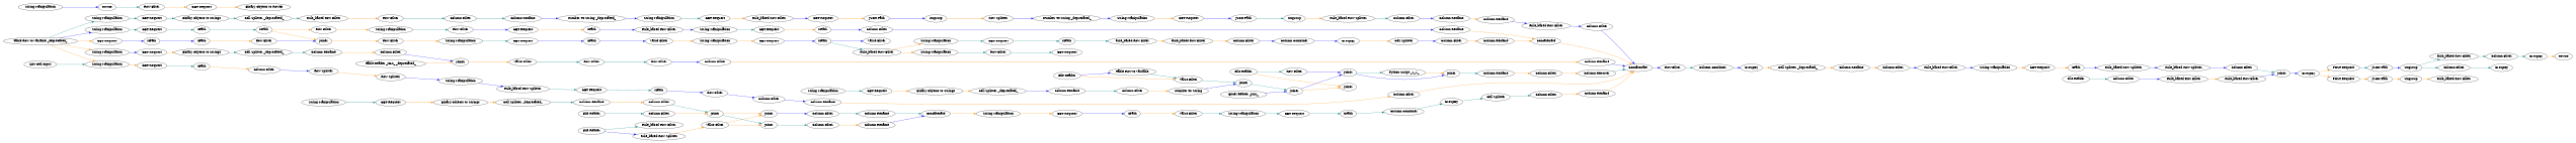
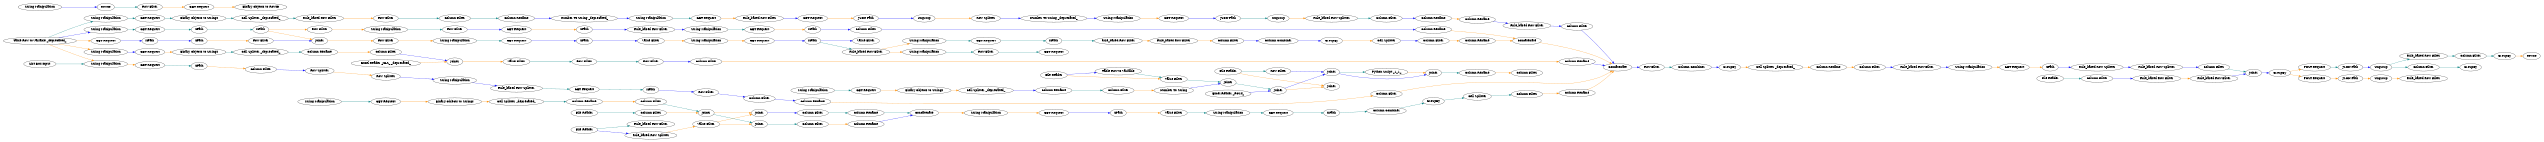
  digraph {
    rankdir=LR
    edge [color=darkorange]
    n1 [label=Ungroup]
    n2 [label="Row Splitter"]
    n3 [label="Number To String _deprecated_"]
    n4 [label="String Manipulation"]
    n5 [label="Rule_based Row Filter"]
    n6 [label="String Manipulation"]
    n7 [label="String Manipulation"]
    n8 [label="Row Filter"]
    n9 [label="GET Request"]
    n10 [label="GET Request"]
    n11 [label=Joiner]
    n12 [label=Joiner]
    n13 [label=Joiner]
    n14 [label=Joiner]
    n15 [label=Joiner]
    n16 [label="Python Script _1_1_"]
    n17 [label="File Reader"]
    n18 [label="Rule_based Row Splitter"]
    n19 [label="Rule_based Row Filter"]
    n20 [label="Value Filter"]
    n21 [label=Joiner]
    n22 [label=Joiner]
    n23 [label="Column Rename"]
    n24 [label="Column Filter"]
    n25 [label=Joiner]
    n26 [label="Column Filter"]
    n27 [label="Column Filter"]
    n28 [label="Column Rename"]
    n29 [label="Rule_based Row Splitter"]
    n30 [label="GET Request"]
    n31 [label=XPath]
    n32 [label="Row Filter"]
    n33 [label="Row Splitter"]
    n34 [label="Row Splitter"]
    n35 [label="String Manipulation"]
    n36 [label="Column Rename"]
    n37 [label=Concatenate]
    n38 [label=Concatenate]
    n39 [label="Row Filter"]
    n40 [label=XPath]
    n41 [label="Column Combiner"]
    n42 [label=GroupBy]
    n43 [label="Cell Splitter"]
    n44 [label="Column Rename"]
    n45 [label="Column Filter"]
    n46 [label="Column Filter"]
    n47 [label="Column Combiner"]
    n48 [label=GroupBy]
    n49 [label="Cell Splitter _deprecated_"]
    n50 [label="Column Rename"]
    n51 [label="Column Filter"]
    n52 [label="Value Filter"]
    n53 [label="Row Filter"]
    n54 [label="Row Filter"]
    n55 [label="Column Filter"]
    n56 [label="GET Request"]
    n57 [label="Binary Objects to Strings"]
    n58 [label="Cell Splitter _deprecated_"]
    n59 [label="Column Rename"]
    n60 [label="GET Request"]
    n61 [label=XPath]
    n62 [label=XPath]
    n63 [label="Row Filter"]
    n64 [label="Column Filter"]
    n65 [label="Column Combiner"]
    n66 [label=GroupBy]
    n67 [label="Cell Splitter"]
    n68 [label="GET Request"]
    n69 [label="JSON Path"]
    n70 [label=Ungroup]
    n71 [label="Rule_based Row Splitter"]
    n72 [label="String Manipulation"]
    n73 [label="GET Request"]
    n74 [label="Column Filter"]
    n75 [label="Column Rename"]
    n76 [label="Number To String _deprecated_"]
    n77 [label="String Manipulation"]
    n78 [label="Column Rename"]
    n79 [label="Column Filter"]
    n80 [label=GroupBy]
    n81 [label=RowID]
    n82 [label=XPath]
    n83 [label="Column Filter"]
    n84 [label="Rule_based Row Filter"]
    n85 [label="String Manipulation"]
    n86 [label="GET Request"]
    n87 [label=XPath]
    n88 [label="GET Request"]
    n89 [label="Column Rename"]
    n90 [label="Column Filter"]
    n91 [label="Number To String"]
    n92 [label="Column Rename"]
    n93 [label="Column Rename"]
    n94 [label="Rule_based Row Filter"]
    n95 [label="Column Filter"]
    n96 [label="Column Rename"]
    n97 [label="Column Filter"]
-   n98 [label="Column Resorter"]
    n99 [label="Rule_based Row Splitter"]
    n100 [label="Rule_based Row Splitter"]
    n101 [label="String Manipulation"]
    n102 [label=RowID]
    n103 [label="Row Filter"]
    n104 [label="GET Request"]
    n105 [label="GET Request"]
    n106 [label="Binary Objects to Strings"]
    n107 [label="Cell Splitter _deprecated_"]
    n108 [label="Rule_based Row Filter"]
    n109 [label="Row Filter"]
    n110 [label="Column Filter"]
    n111 [label="GET Request"]
    n112 [label=XPath]
    n113 [label=XPath]
    n114 [label=Joiner]
    n115 [label="Row Filter"]
    n116 [label="Column Filter"]
    n117 [label=Joiner]
    n118 [label=GroupBy]
    n119 [label="POST Request"]
    n120 [label="POST Request"]
    n121 [label="JSON Path"]
    n122 [label="JSON Path"]
    n123 [label="Column Filter"]
    n124 [label="GET Request"]
    n125 [label="Rule_based Row Filter"]
    n126 [label="String Manipulation"]
    n127 [label="Row Filter"]
    n128 [label="String Manipulation"]
    n129 [label="GET Request"]
    n130 [label=XPath]
    n131 [label="Value Filter"]
    n132 [label="Rule_based Row Filter"]
    n133 [label="GET Request"]
    n134 [label=XPath]
    n135 [label="Value Filter"]
    n136 [label="String Manipulation"]
    n137 [label="GET Request"]
    n138 [label=XPath]
    n139 [label="File Reader"]
    n140 [label="Table Row to Variable"]
    n141 [label="Value Filter"]
    n142 [label=Ungroup]
    n143 [label="Column Filter"]
    n144 [label="Rule_based Row Filter"]
    n145 [label="Column Rename"]
    n146 [label="File Reader"]
    n147 [label="Column Filter"]
    n148 [label="Rule_based Row Filter"]
    n149 [label="Rule_based Row Filter"]
    n150 [label=GroupBy]
    n151 [label="Column Rename"]
    n152 [label=XPath]
    n153 [label=Concatenate]
    n154 [label="Rule_based Row Filter"]
    n155 [label="Rule_based Row Filter"]
    n156 [label="Binary Objects to Strings"]
    n157 [label="Cell Splitter _deprecated_"]
    n158 [label="Row Filter"]
    n159 [label="Column Filter"]
    n160 [label=Ungroup]
    n161 [label="Rule_based Row Filter"]
    n162 [label="Column Filter"]
    n163 [label="String Manipulation"]
    n164 [label="File Reader"]
    n165 [label="Table Row to Variable _deprecated_"]
    n166 [label="String Manipulation"]
    n167 [label="String Manipulation"]
    n168 [label="String Manipulation"]
    n169 [label="String Manipulation"]
    n170 [label="GET Request"]
    n171 [label="String Manipulation"]
    n172 [label="GET Request"]
    n173 [label="Column Filter"]
    n174 [label=Joiner]
    n175 [label=XPath]
    n176 [label="String Manipulation"]
    n177 [label="Row Filter"]
    n178 [label="GET Request"]
    n179 [label="File Reader"]
    n180 [label="GET Request"]
    n181 [label="JSON Path"]
    n182 [label="Value Filter"]
    n183 [label="Binary Objects to RowID"]
    n184 [label=XPath]
-   n185 [label="List Cell Input"]
+   n185 [label="List Box Input"]
    n186 [label="Column Rename"]
    n187 [label="Column Filter"]
    n188 [label="GET Request"]
    n189 [label="Binary Objects to Strings"]
    n190 [label="Cell Splitter _deprecated_"]
-   n191 [label="Table Reader _XLS_ _deprecated_"]
+   n191 [label="Excel Reader _XLS_ _deprecated_"]
    n192 [label="String Manipulation"]
-   n193 [label="Excel Reader _XLS_"]
+   n193 [label="Excel Reader _POST_"]
    n1 -> n2
    n2 -> n3 [color=blue]
    n3 -> n4 [color=blue]
    n4 -> n68
    n5 -> n6
    n5 -> n7
    n6 -> n8 [color=teal]
    n7 -> n9 [color=teal]
    n8 -> n10 [color=teal]
    n9 -> n184 [color=teal]
    n11 -> n12 [color=teal]
    n12 -> n13 [color=blue]
    n12 -> n14
    n13 -> n15 [color=blue]
    n13 -> n16 [color=teal]
    n15 -> n96 [color=teal]
    n16 -> n15
    n17 -> n18 [color=blue]
    n17 -> n19 [color=teal]
    n18 -> n20
    n20 -> n21
    n20 -> n22
    n21 -> n26 [color=blue]
    n22 -> n27 [color=teal]
    n23 -> n24
    n24 -> n25 [color=teal]
    n25 -> n21
    n25 -> n22 [color=teal]
    n26 -> n28 [color=teal]
    n27 -> n78
    n28 -> n153 [color=teal]
    n29 -> n30 [color=teal]
    n30 -> n31 [color=teal]
    n31 -> n32 [color=blue]
    n32 -> n95 [color=blue]
    n33 -> n34
    n34 -> n35 [color=blue]
    n35 -> n29 [color=blue]
    n36 -> n37
    n37 -> n38
    n38 -> n39 [color=blue]
    n39 -> n47 [color=teal]
    n40 -> n41 [color=teal]
    n41 -> n42 [color=teal]
    n42 -> n43 [color=teal]
    n43 -> n159 [color=teal]
    n44 -> n45
    n45 -> n38
    n46 -> n38 [color=blue]
    n47 -> n48 [color=blue]
    n48 -> n49
    n49 -> n50
    n50 -> n51
    n51 -> n84 [color=blue]
    n52 -> n53 [color=teal]
    n53 -> n54 [color=teal]
    n54 -> n55 [color=blue]
    n55 -> n145
    n56 -> n57
    n57 -> n58 [color=teal]
    n58 -> n59 [color=teal]
    n59 -> n173
    n60 -> n61 [color=blue]
    n61 -> n62 [color=blue]
    n62 -> n63
    n63 -> n114 [color=blue]
    n64 -> n65 [color=blue]
    n65 -> n66 [color=blue]
    n66 -> n67
    n67 -> n162 [color=blue]
    n68 -> n69 [color=blue]
    n69 -> n70 [color=teal]
    n70 -> n71
    n71 -> n123 [color=teal]
    n72 -> n73 [color=teal]
    n73 -> n40 [color=teal]
    n74 -> n75 [color=teal]
    n75 -> n76 [color=blue]
    n76 -> n77 [color=blue]
    n77 -> n124 [color=teal]
    n78 -> n153 [color=blue]
    n79 -> n80 [color=teal]
    n80 -> n81
    n82 -> n83 [color=blue]
    n83 -> n36 [color=blue]
    n84 -> n85 [color=blue]
    n85 -> n86
    n86 -> n87
    n87 -> n99 [color=blue]
    n88 -> n82
    n89 -> n90 [color=teal]
    n90 -> n91
    n91 -> n11 [color=blue]
    n92 -> n93
    n93 -> n94 [color=blue]
    n94 -> n46 [color=blue]
    n95 -> n44 [color=blue]
    n96 -> n97
-   n97 -> n98
-   n98 -> n38 [color=teal]
    n99 -> n100 [color=blue]
    n100 -> n116 [color=blue]
    n101 -> n102 [color=blue]
    n102 -> n103 [color=teal]
    n103 -> n104
    n104 -> n183
    n105 -> n106 [color=teal]
    n106 -> n107 [color=teal]
    n107 -> n108 [color=teal]
    n108 -> n109
    n109 -> n74 [color=teal]
    n110 -> n25
    n111 -> n112 [color=teal]
    n112 -> n113 [color=teal]
    n113 -> n114
    n113 -> n115
    n114 -> n127
    n115 -> n176
    n116 -> n117 [color=teal]
    n117 -> n118 [color=blue]
    n118 -> n119
    n118 -> n120
    n119 -> n121 [color=teal]
    n120 -> n122
    n121 -> n142 [color=blue]
    n122 -> n160
    n123 -> n92 [color=blue]
    n124 -> n132
    n125 -> n126 [color=blue]
    n126 -> n88 [color=teal]
    n127 -> n128
    n128 -> n129 [color=teal]
    n129 -> n130 [color=blue]
    n130 -> n131 [color=blue]
    n131 -> n136
    n132 -> n180 [color=blue]
    n133 -> n134 [color=blue]
    n134 -> n135
    n135 -> n72 [color=teal]
    n136 -> n137
    n137 -> n138 [color=blue]
    n138 -> n5 [color=teal]
    n138 -> n182 [color=blue]
    n139 -> n140 [color=blue]
    n139 -> n141
    n140 -> n141 [color=teal]
    n141 -> n11 [color=teal]
    n142 -> n143 [color=teal]
    n142 -> n144 [color=teal]
    n143 -> n150 [color=teal]
    n144 -> n79 [color=teal]
    n145 -> n38 [color=blue]
    n146 -> n147 [color=teal]
    n147 -> n148 [color=blue]
    n148 -> n149
    n149 -> n117 [color=blue]
    n151 -> n38
    n152 -> n125 [color=blue]
    n153 -> n163
    n154 -> n155
    n155 -> n64
    n156 -> n157
    n157 -> n23 [color=teal]
    n158 -> n13 [color=blue]
    n159 -> n151
    n160 -> n161
    n162 -> n186
    n163 -> n133
    n164 -> n14
    n164 -> n158 [color=teal]
    n165 -> n60
    n165 -> n166
    n165 -> n167 [color=teal]
    n165 -> n168
    n165 -> n169 [color=blue]
    n166 -> n170
    n167 -> n105 [color=teal]
    n168 -> n56 [color=blue]
    n169 -> n111 [color=teal]
    n170 -> n175 [color=teal]
    n171 -> n172 [color=teal]
    n172 -> n156
    n173 -> n174 [color=blue]
    n174 -> n52
    n175 -> n187
    n176 -> n177 [color=teal]
    n177 -> n178 [color=blue]
    n178 -> n152
    n179 -> n110 [color=teal]
    n180 -> n181
    n181 -> n1 [color=blue]
    n184 -> n154 [color=teal]
    n185 -> n166 [color=teal]
    n186 -> n37
    n187 -> n33 [color=blue]
    n188 -> n189
    n189 -> n190
    n190 -> n89 [color=blue]
    n191 -> n174
    n192 -> n188 [color=teal]
    n193 -> n12 [color=blue]
  }
